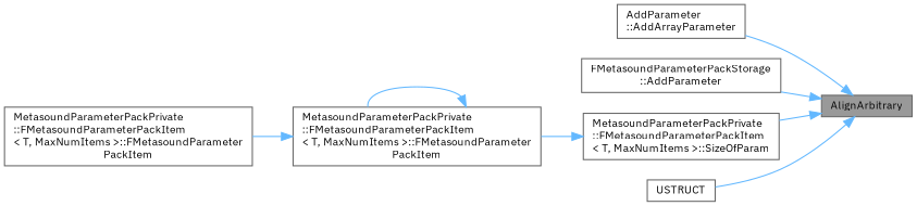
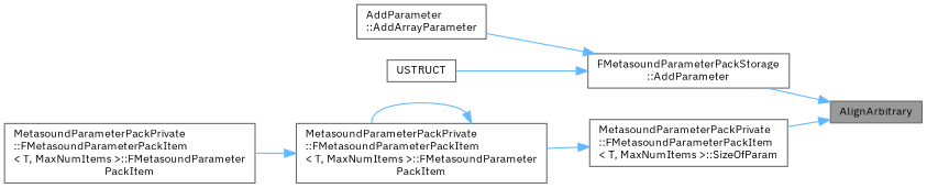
  digraph {
    fontname="IBM Plex Sans"
    rankdir=RL
    node [color=grey40 fillcolor=white fontname="IBM Plex Sans" fontsize=10 shape=box style=filled]
    edge [color=steelblue1 dir=back fontname="IBM Plex Sans" fontsize=10 labelfontname=Helvetica labelfontsize=10 style=solid]
    n1 [color=gray40 fillcolor=grey60 fontcolor=black height=0.2 label=AlignArbitrary width=0.4]
    n2 [height=0.2 label="AddParameter\l::AddArrayParameter" width=0.4]
    n3 [height=0.2 label="FMetasoundParameterPackStorage\l::AddParameter" width=0.4]
    n4 [height=0.2 label="MetasoundParameterPackPrivate\l::FMetasoundParameterPackItem\l\< T, MaxNumItems \>::SizeOfParam" width=0.4]
    n5 [height=0.2 label=USTRUCT width=0.4]
    n6 [height=0.2 label="MetasoundParameterPackPrivate\l::FMetasoundParameterPackItem\l\< T, MaxNumItems \>::FMetasoundParameter\lPackItem" width=0.4]
    n7 [height=0.2 label="MetasoundParameterPackPrivate\l::FMetasoundParameterPackItem\l\< T, MaxNumItems \>::FMetasoundParameter\lPackItem" width=0.4]
-   n1 -> n2
+   n3 -> n2
    n1 -> n3
    n1 -> n4
-   n1 -> n5
+   n3 -> n5
    n4 -> n6
    n6 -> n6
    n6 -> n7
  }
